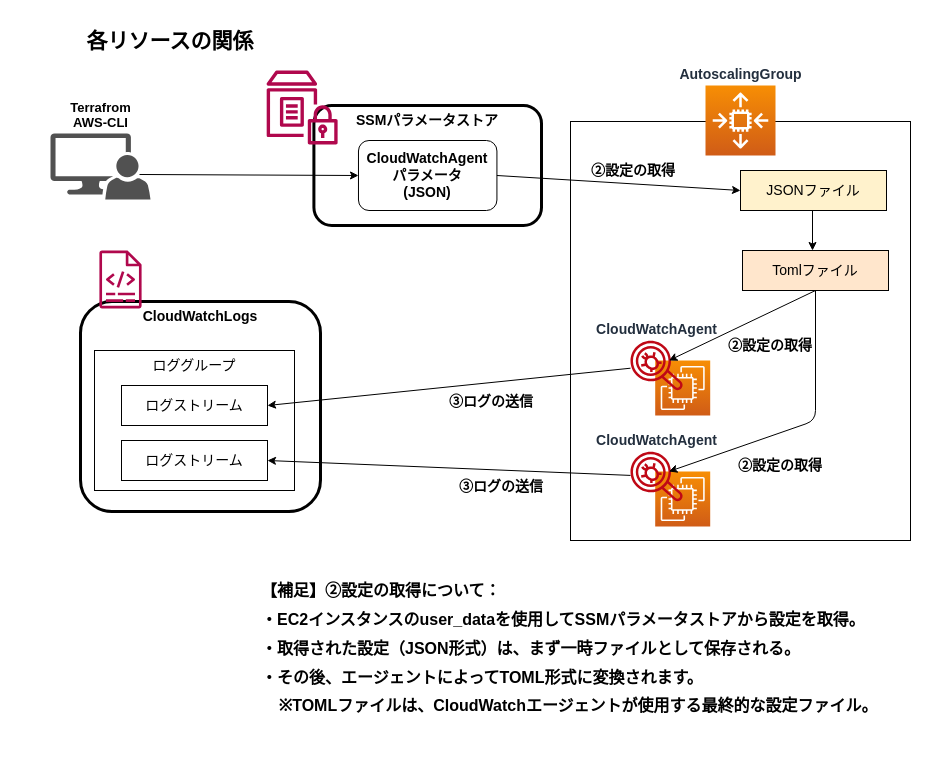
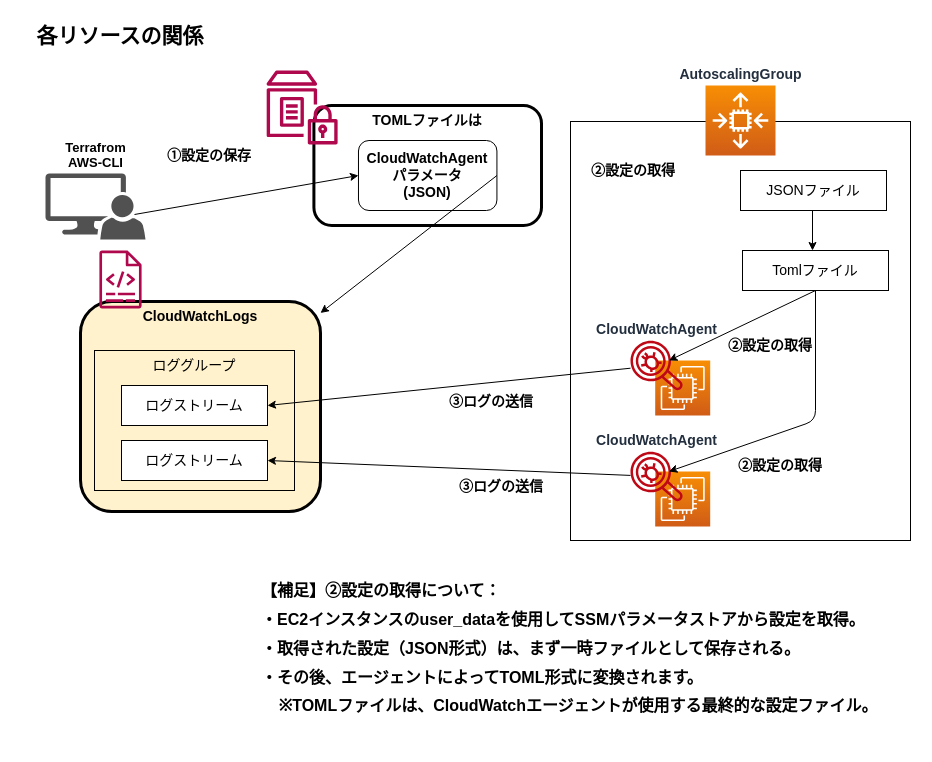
  <mxCell id="0" />
  <mxCell id="1" parent="0" />
- <mxCell id="2" value="&lt;b&gt;&lt;font style=&quot;font-size: 13px;&quot;&gt;Terrafrom&lt;br&gt;AWS-CLI&lt;/font&gt;&lt;/b&gt;" style="sketch=0;pointerEvents=1;shadow=0;dashed=0;html=1;strokeColor=none;labelPosition=center;verticalLabelPosition=top;verticalAlign=bottom;align=center;fillColor=#515151;shape=mxgraph.mscae.system_center.admin_console" vertex="1" parent="1"><mxGeometry x="50" y="133" width="100" height="66" as="geometry" /></mxCell>
- <mxCell id="3" value="&lt;font style=&quot;font-size: 14px;&quot;&gt;&lt;b&gt;CloudWatchLogs&lt;/b&gt;&lt;/font&gt;" style="rounded=1;whiteSpace=wrap;html=1;verticalAlign=top;strokeWidth=3;" vertex="1" parent="1"><mxGeometry x="80" y="301" width="240" height="210" as="geometry" /></mxCell>
- <mxCell id="4" value="ロググループ" style="rounded=0;whiteSpace=wrap;html=1;strokeWidth=1;fontSize=14;verticalAlign=top;" vertex="1" parent="1"><mxGeometry x="94" y="350" width="200" height="140" as="geometry" /></mxCell>
+ <mxCell id="2" value="&lt;b&gt;&lt;font style=&quot;font-size: 13px;&quot;&gt;Terrafrom&lt;br&gt;AWS-CLI&lt;/font&gt;&lt;/b&gt;" style="sketch=0;pointerEvents=1;shadow=0;dashed=0;html=1;strokeColor=none;labelPosition=center;verticalLabelPosition=top;verticalAlign=bottom;align=center;fillColor=#515151;shape=mxgraph.mscae.system_center.admin_console" vertex="1" parent="1"><mxGeometry x="45" y="173" width="100" height="66" as="geometry" /></mxCell>
+ <mxCell id="3" value="&lt;font style=&quot;font-size: 14px;&quot;&gt;&lt;b&gt;CloudWatchLogs&lt;/b&gt;&lt;/font&gt;" style="rounded=1;whiteSpace=wrap;html=1;verticalAlign=top;strokeWidth=3;fillColor=#fff2cc;" vertex="1" parent="1"><mxGeometry x="80" y="301" width="240" height="210" as="geometry" /></mxCell>
+ <mxCell id="4" value="ロググループ" style="rounded=0;whiteSpace=wrap;html=1;strokeWidth=1;fontSize=14;verticalAlign=top;fillColor=#fff2cc;" vertex="1" parent="1"><mxGeometry x="94" y="350" width="200" height="140" as="geometry" /></mxCell>
  <mxCell id="5" value="ログストリーム" style="rounded=0;whiteSpace=wrap;html=1;strokeWidth=1;fontSize=14;verticalAlign=middle;" vertex="1" parent="1"><mxGeometry x="121" y="385" width="146" height="40" as="geometry" /></mxCell>
  <mxCell id="6" value="ログストリーム" style="rounded=0;whiteSpace=wrap;html=1;strokeWidth=1;fontSize=14;verticalAlign=middle;" vertex="1" parent="1"><mxGeometry x="121" y="440" width="146" height="40" as="geometry" /></mxCell>
  <mxCell id="7" value="" style="sketch=0;outlineConnect=0;fontColor=#232F3E;gradientColor=none;fillColor=#B0084D;strokeColor=none;dashed=0;verticalLabelPosition=bottom;verticalAlign=top;align=center;html=1;fontSize=12;fontStyle=0;aspect=fixed;pointerEvents=1;shape=mxgraph.aws4.logs;" vertex="1" parent="1"><mxGeometry x="81" y="250" width="78" height="58" as="geometry" /></mxCell>
  <mxCell id="8" value="" style="group" vertex="1" connectable="0" parent="1"><mxGeometry x="266" y="85" width="275" height="140" as="geometry" /></mxCell>
- <mxCell id="9" value="&lt;font style=&quot;font-size: 14px;&quot;&gt;&lt;b&gt;SSMパラメータストア&lt;/b&gt;&lt;/font&gt;" style="rounded=1;whiteSpace=wrap;html=1;verticalAlign=top;strokeWidth=3;" vertex="1" parent="8"><mxGeometry x="47.414" y="20" width="227.586" height="120" as="geometry" /></mxCell>
+ <mxCell id="9" value="&lt;font style=&quot;font-size: 14px;&quot;&gt;&lt;b&gt;TOMLファイルは&lt;/b&gt;&lt;/font&gt;" style="rounded=1;whiteSpace=wrap;html=1;verticalAlign=top;strokeWidth=3;" vertex="1" parent="8"><mxGeometry x="47.414" y="20" width="227.586" height="120" as="geometry" /></mxCell>
  <mxCell id="10" value="&lt;b&gt;CloudWatchAgent&lt;br&gt;パラメータ&lt;br&gt;(JSON)&lt;/b&gt;" style="whiteSpace=wrap;html=1;strokeWidth=1;fontSize=14;verticalAlign=middle;rounded=1;" vertex="1" parent="8"><mxGeometry x="91.98" y="55" width="138.45" height="70" as="geometry" /></mxCell>
  <mxCell id="11" value="" style="endArrow=classic;html=1;fontSize=14;entryX=0;entryY=0.5;entryDx=0;entryDy=0;exitX=0.89;exitY=0.621;exitDx=0;exitDy=0;exitPerimeter=0;" edge="1" parent="1" source="2" target="10"><mxGeometry width="50" height="50" relative="1" as="geometry"><mxPoint x="488.187" y="79" as="sourcePoint" /><mxPoint x="701" y="230" as="targetPoint" /></mxGeometry></mxCell>
  <mxCell id="12" value="" style="rounded=0;whiteSpace=wrap;html=1;strokeWidth=1;fontSize=13;fillColor=none;" vertex="1" parent="1"><mxGeometry x="570" y="121" width="340" height="419" as="geometry" /></mxCell>
  <mxCell id="13" value="&lt;font style=&quot;font-size: 14px;&quot;&gt;&lt;b&gt;AutoscalingGroup&lt;/b&gt;&lt;/font&gt;" style="sketch=0;points=[[0,0,0],[0.25,0,0],[0.5,0,0],[0.75,0,0],[1,0,0],[0,1,0],[0.25,1,0],[0.5,1,0],[0.75,1,0],[1,1,0],[0,0.25,0],[0,0.5,0],[0,0.75,0],[1,0.25,0],[1,0.5,0],[1,0.75,0]];outlineConnect=0;fontColor=#232F3E;gradientColor=#F78E04;gradientDirection=north;fillColor=#D05C17;strokeColor=#ffffff;dashed=0;verticalLabelPosition=top;verticalAlign=bottom;align=center;html=1;fontSize=12;fontStyle=0;aspect=fixed;shape=mxgraph.aws4.resourceIcon;resIcon=mxgraph.aws4.auto_scaling2;labelPosition=center;" vertex="1" parent="1"><mxGeometry x="705" y="85" width="70" height="70" as="geometry" /></mxCell>
- <mxCell id="14" value="Tomlファイル" style="rounded=0;whiteSpace=wrap;html=1;strokeWidth=1;fontSize=14;verticalAlign=middle;fillColor=#ffe6cc;" vertex="1" parent="1"><mxGeometry x="742" y="250" width="146" height="40" as="geometry" /></mxCell>
- <mxCell id="15" value="JSONファイル" style="rounded=0;whiteSpace=wrap;html=1;strokeWidth=1;fontSize=14;verticalAlign=middle;fillColor=#fff2cc;" vertex="1" parent="1"><mxGeometry x="740" y="170" width="146" height="40" as="geometry" /></mxCell>
+ <mxCell id="14" value="Tomlファイル" style="rounded=0;whiteSpace=wrap;html=1;strokeWidth=1;fontSize=14;verticalAlign=middle;" vertex="1" parent="1"><mxGeometry x="742" y="250" width="146" height="40" as="geometry" /></mxCell>
+ <mxCell id="15" value="JSONファイル" style="rounded=0;whiteSpace=wrap;html=1;strokeWidth=1;fontSize=14;verticalAlign=middle;" vertex="1" parent="1"><mxGeometry x="740" y="170" width="146" height="40" as="geometry" /></mxCell>
  <mxCell id="16" value="" style="group" vertex="1" connectable="0" parent="1"><mxGeometry x="660" y="341" width="200" height="120" as="geometry" /></mxCell>
  <mxCell id="17" value="" style="sketch=0;points=[[0,0,0],[0.25,0,0],[0.5,0,0],[0.75,0,0],[1,0,0],[0,1,0],[0.25,1,0],[0.5,1,0],[0.75,1,0],[1,1,0],[0,0.25,0],[0,0.5,0],[0,0.75,0],[1,0.25,0],[1,0.5,0],[1,0.75,0]];outlineConnect=0;fontColor=#232F3E;gradientColor=#F78E04;gradientDirection=north;fillColor=#D05C17;strokeColor=#ffffff;dashed=0;verticalLabelPosition=bottom;verticalAlign=top;align=center;html=1;fontSize=12;fontStyle=0;aspect=fixed;shape=mxgraph.aws4.resourceIcon;resIcon=mxgraph.aws4.ec2;strokeWidth=3;" vertex="1" parent="16"><mxGeometry x="-5.3" y="19" width="55" height="55" as="geometry" /></mxCell>
  <mxCell id="18" value="&lt;b&gt;②設定の取得&lt;/b&gt;" style="text;html=1;strokeColor=none;fillColor=none;align=center;verticalAlign=middle;whiteSpace=wrap;rounded=0;strokeWidth=1;fontSize=14;" vertex="1" parent="16"><mxGeometry x="60" y="-11" width="100" height="30" as="geometry" /></mxCell>
  <mxCell id="19" value="" style="endArrow=classic;html=1;fontSize=14;" edge="1" parent="1"><mxGeometry width="50" height="50" relative="1" as="geometry"><mxPoint x="812" y="210" as="sourcePoint" /><mxPoint x="812" y="250" as="targetPoint" /></mxGeometry></mxCell>
  <mxCell id="20" value="&lt;font style=&quot;font-size: 14px;&quot;&gt;&lt;b&gt;CloudWatchAgent&lt;/b&gt;&lt;/font&gt;" style="sketch=0;outlineConnect=0;fontColor=#232F3E;gradientColor=none;fillColor=#BF0816;strokeColor=none;dashed=0;verticalLabelPosition=top;verticalAlign=bottom;align=center;html=1;fontSize=12;fontStyle=0;aspect=fixed;pointerEvents=1;shape=mxgraph.aws4.agent;labelPosition=center;" vertex="1" parent="1"><mxGeometry x="630" y="340" width="52.7" height="50" as="geometry" /></mxCell>
  <mxCell id="21" value="" style="sketch=0;points=[[0,0,0],[0.25,0,0],[0.5,0,0],[0.75,0,0],[1,0,0],[0,1,0],[0.25,1,0],[0.5,1,0],[0.75,1,0],[1,1,0],[0,0.25,0],[0,0.5,0],[0,0.75,0],[1,0.25,0],[1,0.5,0],[1,0.75,0]];outlineConnect=0;fontColor=#232F3E;gradientColor=#F78E04;gradientDirection=north;fillColor=#D05C17;strokeColor=#ffffff;dashed=0;verticalLabelPosition=bottom;verticalAlign=top;align=center;html=1;fontSize=12;fontStyle=0;aspect=fixed;shape=mxgraph.aws4.resourceIcon;resIcon=mxgraph.aws4.ec2;strokeWidth=3;" vertex="1" parent="1"><mxGeometry x="654.7" y="471" width="55" height="55" as="geometry" /></mxCell>
  <mxCell id="22" value="&lt;font style=&quot;font-size: 14px;&quot;&gt;&lt;b&gt;CloudWatchAgent&lt;/b&gt;&lt;/font&gt;" style="sketch=0;outlineConnect=0;fontColor=#232F3E;gradientColor=none;fillColor=#BF0816;strokeColor=none;dashed=0;verticalLabelPosition=top;verticalAlign=bottom;align=center;html=1;fontSize=12;fontStyle=0;aspect=fixed;pointerEvents=1;shape=mxgraph.aws4.agent;labelPosition=center;" vertex="1" parent="1"><mxGeometry x="630" y="451" width="52.7" height="50" as="geometry" /></mxCell>
  <mxCell id="23" value="" style="endArrow=classic;html=1;fontSize=14;entryX=1;entryY=0.5;entryDx=0;entryDy=0;" edge="1" parent="1" source="20" target="5"><mxGeometry width="50" height="50" relative="1" as="geometry"><mxPoint x="402.64" y="330" as="sourcePoint" /><mxPoint x="390" y="381" as="targetPoint" /></mxGeometry></mxCell>
  <mxCell id="24" value="" style="endArrow=classic;html=1;fontSize=14;entryX=1;entryY=0.5;entryDx=0;entryDy=0;" edge="1" parent="1" source="22" target="6"><mxGeometry width="50" height="50" relative="1" as="geometry"><mxPoint x="640" y="377.707" as="sourcePoint" /><mxPoint x="277" y="415" as="targetPoint" /></mxGeometry></mxCell>
  <mxCell id="25" value="" style="endArrow=classic;html=1;fontSize=14;entryX=0.25;entryY=0;entryDx=0;entryDy=0;entryPerimeter=0;exitX=0.5;exitY=1;exitDx=0;exitDy=0;" edge="1" parent="1" source="14" target="17"><mxGeometry width="50" height="50" relative="1" as="geometry"><mxPoint x="750" y="275" as="sourcePoint" /><mxPoint x="737.36" y="326" as="targetPoint" /></mxGeometry></mxCell>
  <mxCell id="26" value="" style="endArrow=classic;html=1;fontSize=14;entryX=0.25;entryY=0;entryDx=0;entryDy=0;entryPerimeter=0;exitX=0.5;exitY=1;exitDx=0;exitDy=0;" edge="1" parent="1" source="14" target="21"><mxGeometry width="50" height="50" relative="1" as="geometry"><mxPoint x="825" y="300" as="sourcePoint" /><mxPoint x="678.45" y="370" as="targetPoint" /><Array as="points"><mxPoint x="815" y="420" /></Array></mxGeometry></mxCell>
- <mxCell id="27" value="" style="endArrow=classic;html=1;fontSize=14;entryX=0;entryY=0.5;entryDx=0;entryDy=0;exitX=1;exitY=0.5;exitDx=0;exitDy=0;" edge="1" parent="1" source="10" target="15"><mxGeometry width="50" height="50" relative="1" as="geometry"><mxPoint x="332" y="250" as="sourcePoint" /><mxPoint x="510" y="313.34" as="targetPoint" /></mxGeometry></mxCell>
+ <mxCell id="27" value="" style="endArrow=classic;html=1;fontSize=14;exitX=1;exitY=0.5;exitDx=0;exitDy=0;" edge="1" parent="1" source="10" target="3"><mxGeometry width="50" height="50" relative="1" as="geometry"><mxPoint x="332" y="250" as="sourcePoint" /><mxPoint x="510" y="313.34" as="targetPoint" /></mxGeometry></mxCell>
  <mxCell id="28" value="" style="sketch=0;outlineConnect=0;fontColor=#232F3E;gradientColor=none;fillColor=#B0084D;strokeColor=none;dashed=0;verticalLabelPosition=bottom;verticalAlign=top;align=center;html=1;fontSize=12;fontStyle=0;aspect=fixed;pointerEvents=1;shape=mxgraph.aws4.parameter_store;" vertex="1" parent="1"><mxGeometry x="266" y="70" width="71.121" height="73.966" as="geometry" /></mxCell>
+ <mxCell id="29" value="&lt;b&gt;①設定の保存&lt;/b&gt;" style="text;html=1;strokeColor=none;fillColor=none;align=center;verticalAlign=middle;whiteSpace=wrap;rounded=0;strokeWidth=1;fontSize=14;" vertex="1" parent="1"><mxGeometry x="159" y="140" width="100" height="30" as="geometry" /></mxCell>
  <mxCell id="30" value="&lt;b&gt;②設定の取得&lt;/b&gt;" style="text;html=1;strokeColor=none;fillColor=none;align=center;verticalAlign=middle;whiteSpace=wrap;rounded=0;strokeWidth=1;fontSize=14;" vertex="1" parent="1"><mxGeometry x="582.7" y="155" width="100" height="30" as="geometry" /></mxCell>
  <mxCell id="31" value="&lt;b&gt;③ログの送信&lt;/b&gt;" style="text;html=1;strokeColor=none;fillColor=none;align=center;verticalAlign=middle;whiteSpace=wrap;rounded=0;strokeWidth=1;fontSize=14;" vertex="1" parent="1"><mxGeometry x="441" y="386" width="100" height="30" as="geometry" /></mxCell>
  <mxCell id="32" value="&lt;b&gt;③ログの送信&lt;/b&gt;" style="text;html=1;strokeColor=none;fillColor=none;align=center;verticalAlign=middle;whiteSpace=wrap;rounded=0;strokeWidth=1;fontSize=14;" vertex="1" parent="1"><mxGeometry x="451" y="471" width="100" height="30" as="geometry" /></mxCell>
  <mxCell id="33" value="&lt;b&gt;②設定の取得&lt;/b&gt;" style="text;html=1;strokeColor=none;fillColor=none;align=center;verticalAlign=middle;whiteSpace=wrap;rounded=0;strokeWidth=1;fontSize=14;" vertex="1" parent="1"><mxGeometry x="730" y="450" width="100" height="30" as="geometry" /></mxCell>
- <mxCell id="34" value="&lt;b&gt;各リソースの関係&lt;/b&gt;" style="text;html=1;strokeColor=none;fillColor=none;align=center;verticalAlign=middle;whiteSpace=wrap;rounded=0;strokeWidth=1;fontSize=21;" vertex="1" parent="1"><mxGeometry x="70" y="25" width="200" height="30" as="geometry" /></mxCell>
+ <mxCell id="34" value="&lt;b&gt;各リソースの関係&lt;/b&gt;" style="text;html=1;strokeColor=none;fillColor=none;align=center;verticalAlign=middle;whiteSpace=wrap;rounded=0;strokeWidth=1;fontSize=21;" vertex="1" parent="1"><mxGeometry x="20" y="20" width="200" height="30" as="geometry" /></mxCell>
  <mxCell id="35" value="&lt;p style=&quot;line-height: 80%; font-size: 16px;&quot;&gt;&lt;span style=&quot;font-size: 16px;&quot;&gt;【補足】②設定の取得について：&lt;/span&gt;&lt;/p&gt;&lt;p style=&quot;line-height: 80%; font-size: 16px;&quot;&gt;&lt;span style=&quot;font-size: 16px;&quot;&gt;・EC2インスタンスのuser_dataを使用してSSMパラメータストアから設定を取得。&lt;/span&gt;&lt;/p&gt;&lt;p style=&quot;line-height: 80%; font-size: 16px;&quot;&gt;&lt;span style=&quot;font-size: 16px;&quot;&gt;・取得された設定（JSON形式）は、まず一時ファイルとして保存される。&lt;/span&gt;&lt;/p&gt;&lt;p style=&quot;line-height: 80%; font-size: 16px;&quot;&gt;&lt;span style=&quot;font-size: 16px;&quot;&gt;・その後、エージェントによってTOML形式に変換されます。&lt;/span&gt;&lt;/p&gt;&lt;p style=&quot;line-height: 80%; font-size: 16px;&quot;&gt;&lt;span style=&quot;font-size: 16px;&quot;&gt;&amp;nbsp; &amp;nbsp; ※TOMLファイルは、CloudWatchエージェントが使用する最終的な設定ファイル。&lt;/span&gt;&lt;/p&gt;&lt;div style=&quot;line-height: 80%; font-size: 16px;&quot;&gt;&lt;br style=&quot;font-size: 16px;&quot;&gt;&lt;/div&gt;" style="text;html=1;strokeColor=none;fillColor=none;align=left;verticalAlign=middle;whiteSpace=wrap;rounded=0;strokeWidth=1;fontSize=16;fontStyle=1" vertex="1" parent="1"><mxGeometry x="259" y="570" width="631" height="170" as="geometry" /></mxCell>
